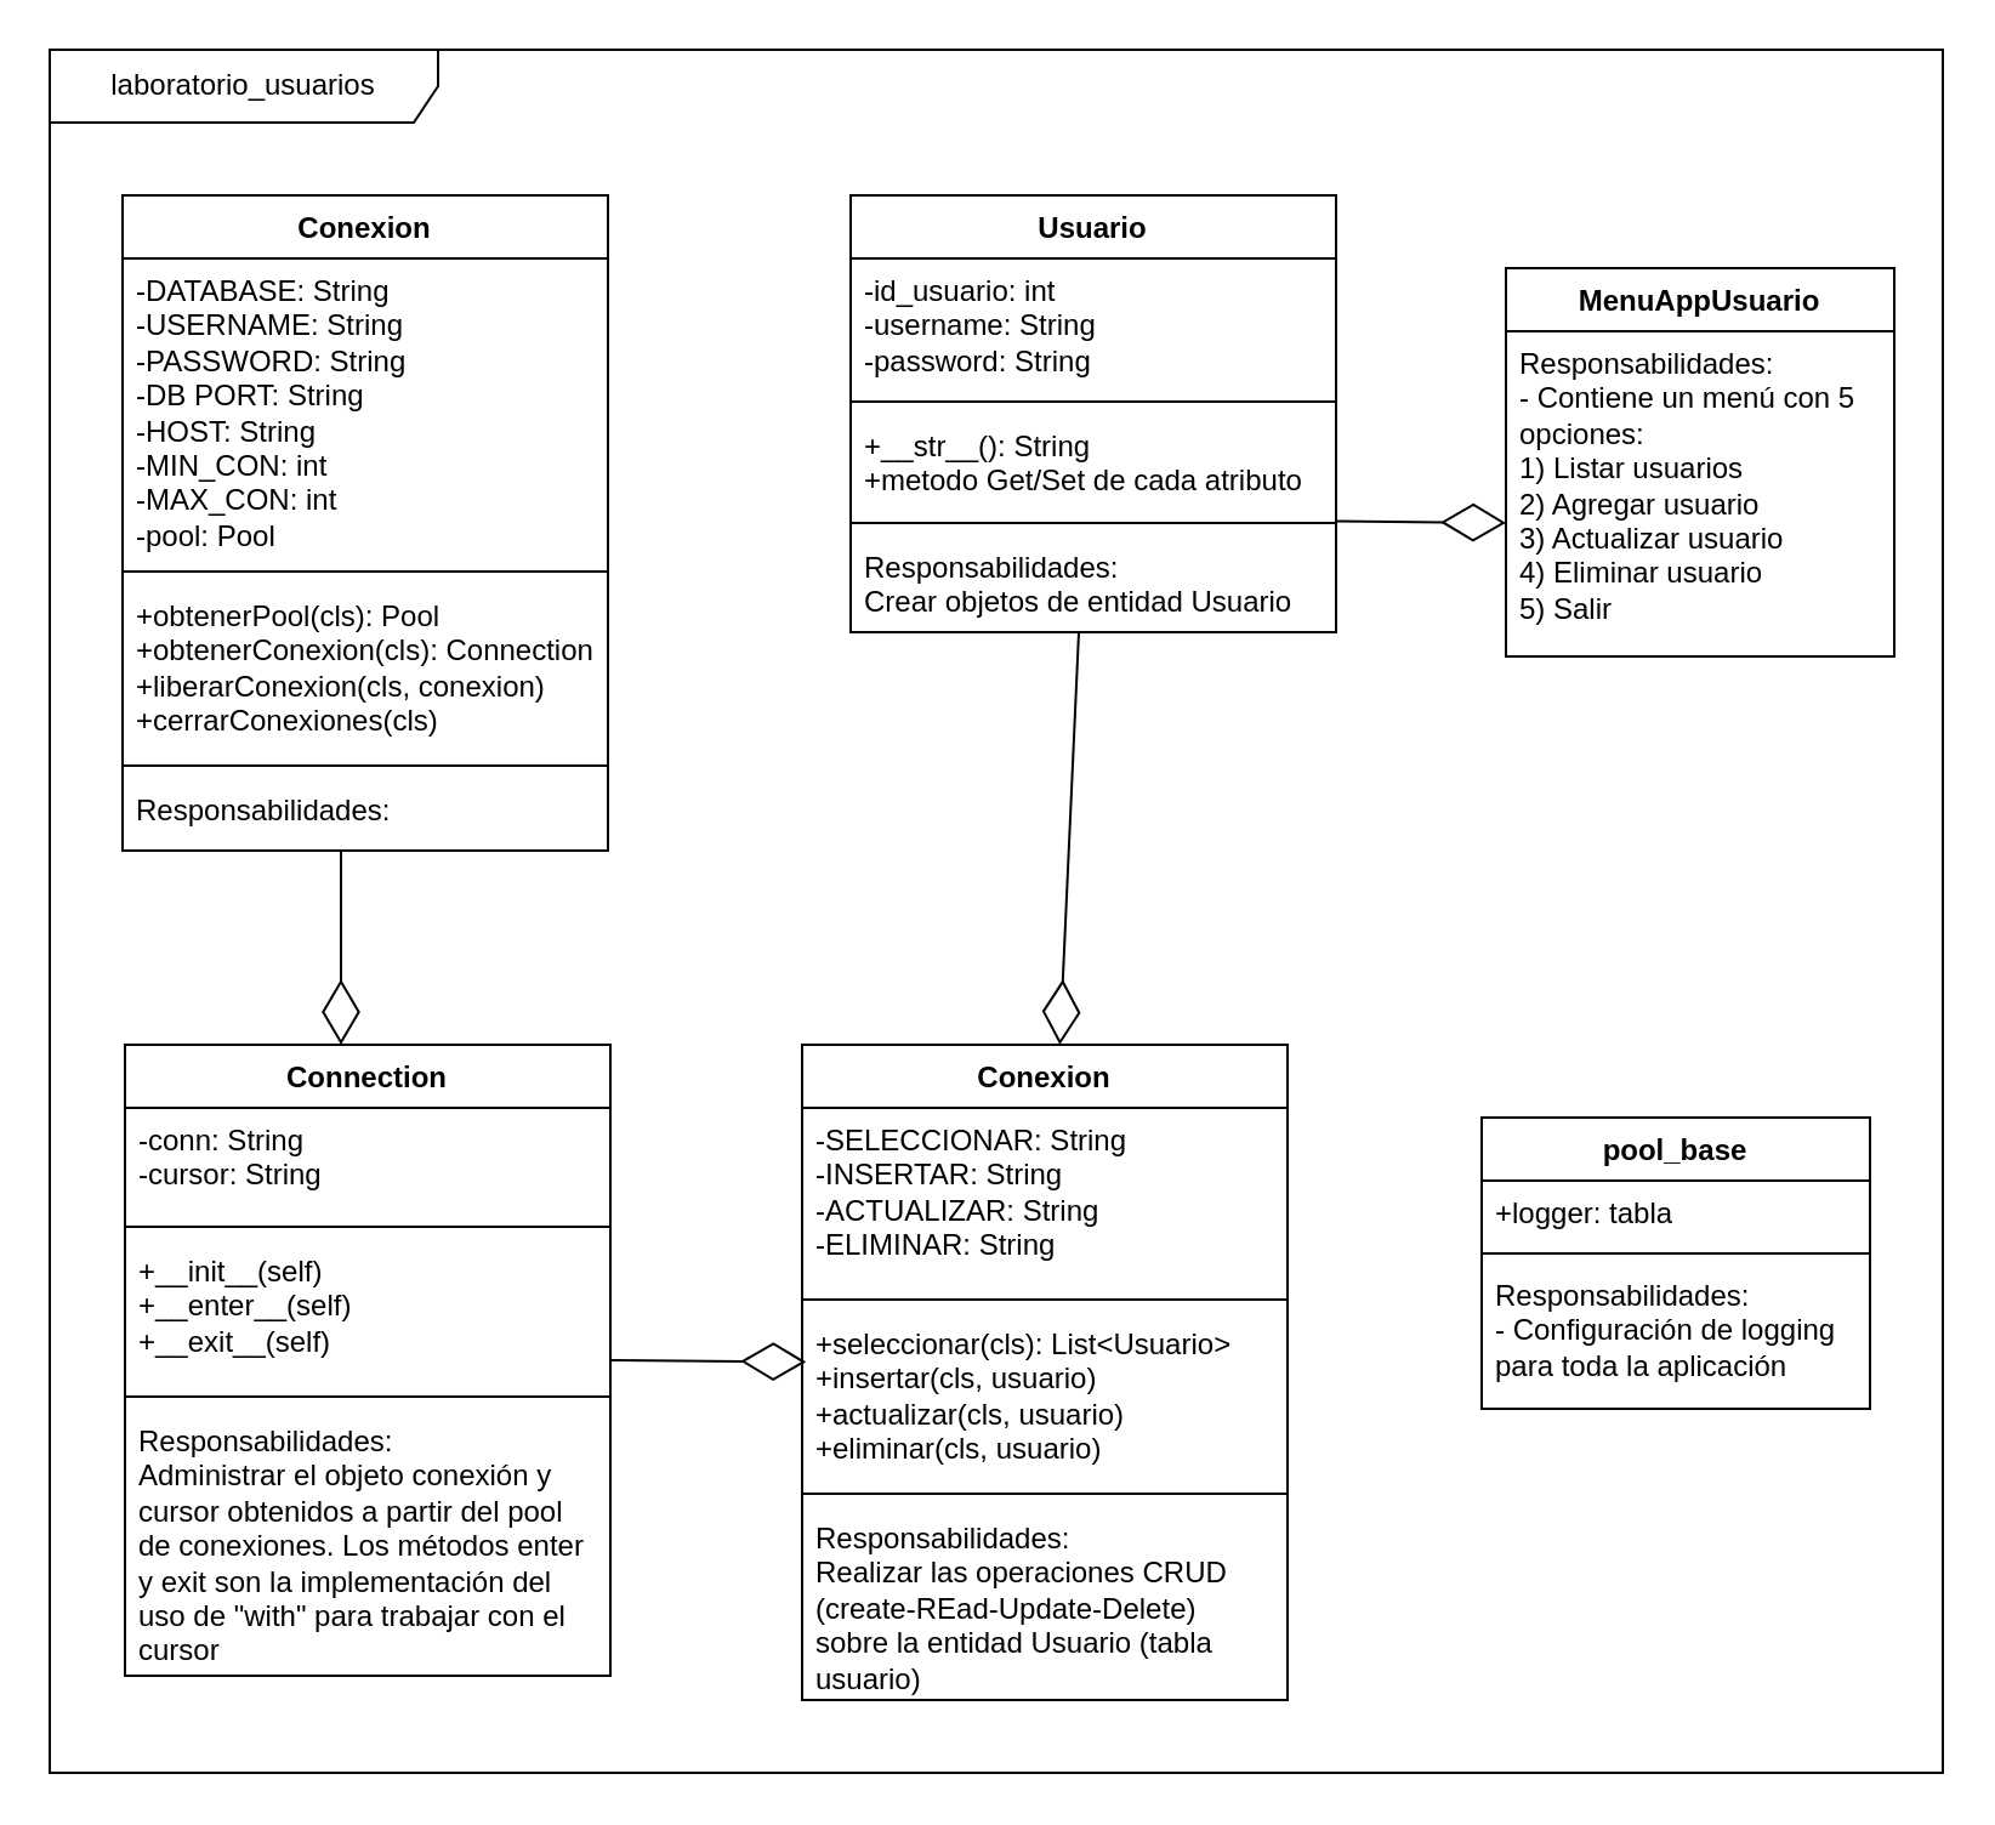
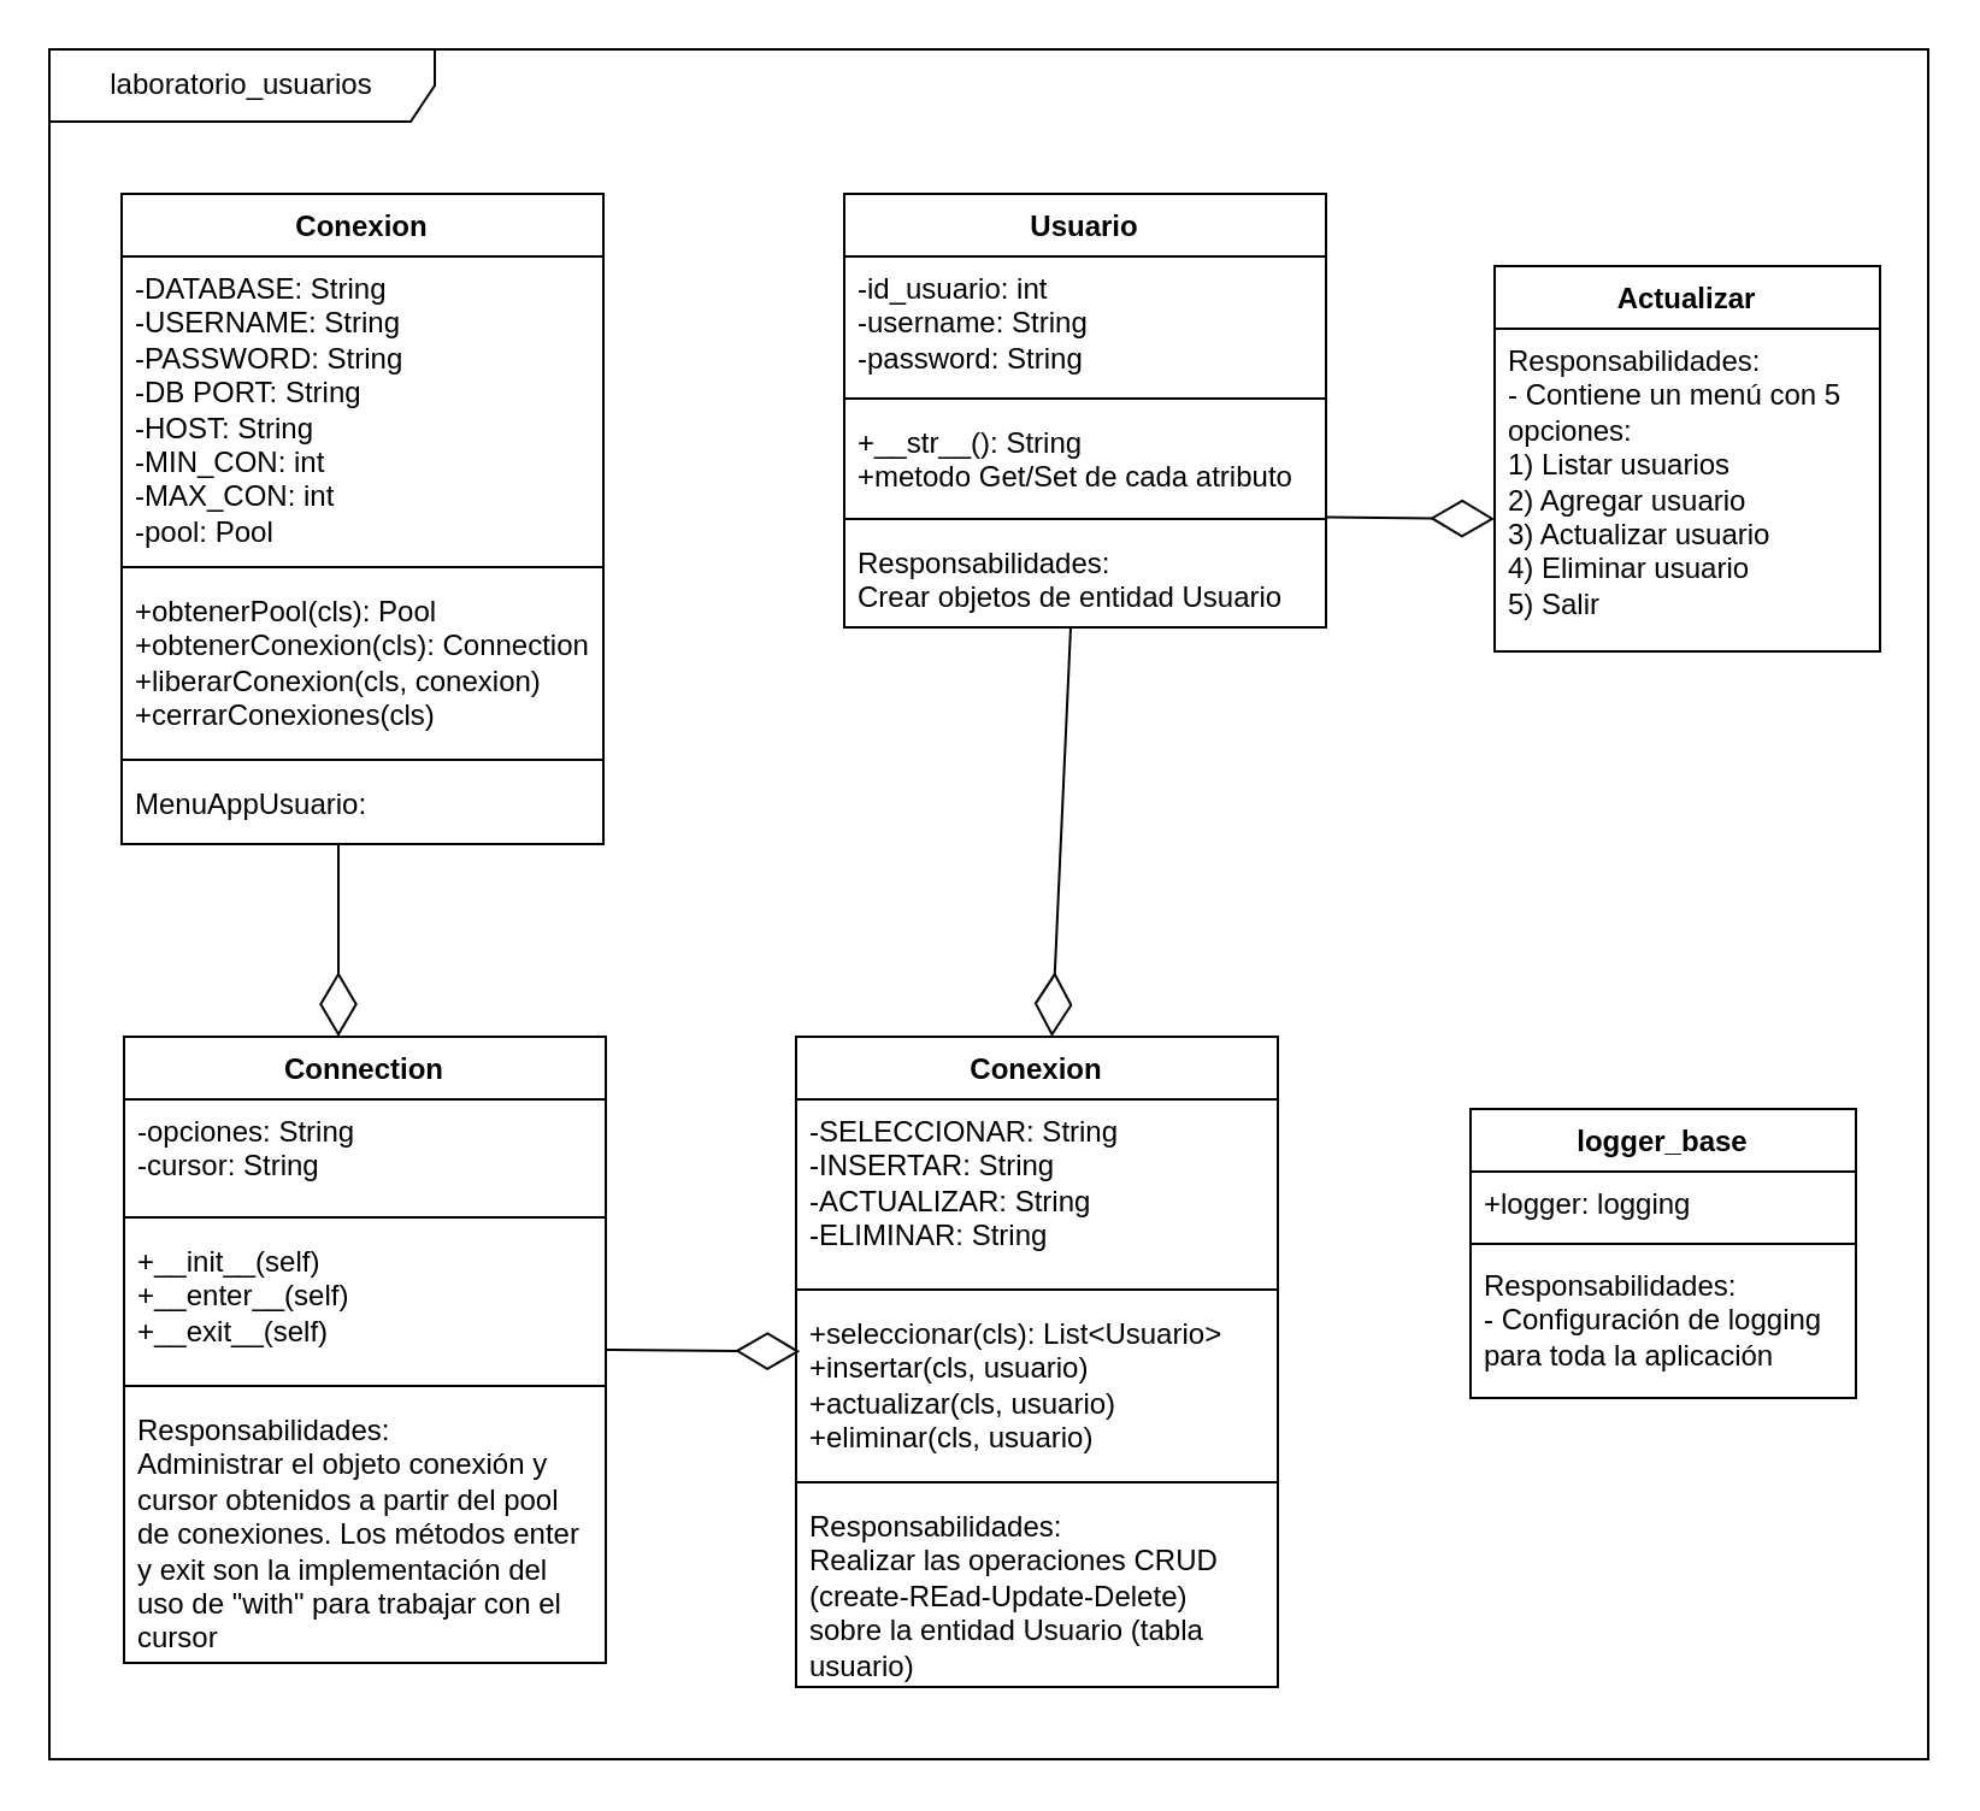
  <mxCell id="0" />
  <mxCell id="1" parent="0" />
  <mxCell id="2" value="laboratorio_usuarios" style="shape=umlFrame;whiteSpace=wrap;html=1;pointerEvents=0;recursiveResize=0;container=1;collapsible=0;width=160;" vertex="1" parent="1"><mxGeometry x="20" y="20" width="780" height="710" as="geometry" /></mxCell>
  <mxCell id="3" value="Conexion" style="swimlane;fontStyle=1;align=center;verticalAlign=top;childLayout=stackLayout;horizontal=1;startSize=26;horizontalStack=0;resizeParent=1;resizeParentMax=0;resizeLast=0;collapsible=1;marginBottom=0;whiteSpace=wrap;html=1;" vertex="1" parent="2"><mxGeometry x="30" y="60" width="200" height="270" as="geometry" /></mxCell>
  <mxCell id="4" value="-DATABASE: String&lt;div&gt;-USERNAME: String&lt;/div&gt;&lt;div&gt;-PASSWORD: String&lt;/div&gt;&lt;div&gt;-DB PORT: String&lt;/div&gt;&lt;div&gt;-HOST: String&lt;/div&gt;&lt;div&gt;-MIN_CON: int&lt;/div&gt;&lt;div&gt;-MAX_CON: int&lt;/div&gt;&lt;div&gt;-pool: Pool&lt;/div&gt;" style="text;strokeColor=none;fillColor=none;align=left;verticalAlign=top;spacingLeft=4;spacingRight=4;overflow=hidden;rotatable=0;points=[[0,0.5],[1,0.5]];portConstraint=eastwest;whiteSpace=wrap;html=1;" vertex="1" parent="3"><mxGeometry y="26" width="200" height="124" as="geometry" /></mxCell>
  <mxCell id="5" value="" style="line;strokeWidth=1;fillColor=none;align=left;verticalAlign=middle;spacingTop=-1;spacingLeft=3;spacingRight=3;rotatable=0;labelPosition=right;points=[];portConstraint=eastwest;strokeColor=inherit;" vertex="1" parent="3"><mxGeometry y="150" width="200" height="10" as="geometry" /></mxCell>
  <mxCell id="6" value="+obtenerPool(cls): Pool&lt;div&gt;+obtenerConexion(cls): Connection&lt;/div&gt;&lt;div&gt;+liberarConexion(cls, conexion)&lt;/div&gt;&lt;div&gt;+cerrarConexiones(cls)&lt;/div&gt;" style="text;strokeColor=none;fillColor=none;align=left;verticalAlign=top;spacingLeft=4;spacingRight=4;overflow=hidden;rotatable=0;points=[[0,0.5],[1,0.5]];portConstraint=eastwest;whiteSpace=wrap;html=1;" vertex="1" parent="3"><mxGeometry y="160" width="200" height="70" as="geometry" /></mxCell>
  <mxCell id="7" value="" style="line;strokeWidth=1;fillColor=none;align=left;verticalAlign=middle;spacingTop=-1;spacingLeft=3;spacingRight=3;rotatable=0;labelPosition=right;points=[];portConstraint=eastwest;strokeColor=inherit;" vertex="1" parent="3"><mxGeometry y="230" width="200" height="10" as="geometry" /></mxCell>
- <mxCell id="8" value="Responsabilidades:" style="text;strokeColor=none;fillColor=none;align=left;verticalAlign=top;spacingLeft=4;spacingRight=4;overflow=hidden;rotatable=0;points=[[0,0.5],[1,0.5]];portConstraint=eastwest;whiteSpace=wrap;html=1;" vertex="1" parent="3"><mxGeometry y="240" width="200" height="30" as="geometry" /></mxCell>
+ <mxCell id="8" value="MenuAppUsuario:" style="text;strokeColor=none;fillColor=none;align=left;verticalAlign=top;spacingLeft=4;spacingRight=4;overflow=hidden;rotatable=0;points=[[0,0.5],[1,0.5]];portConstraint=eastwest;whiteSpace=wrap;html=1;" vertex="1" parent="3"><mxGeometry y="240" width="200" height="30" as="geometry" /></mxCell>
  <mxCell id="9" value="Connection" style="swimlane;fontStyle=1;align=center;verticalAlign=top;childLayout=stackLayout;horizontal=1;startSize=26;horizontalStack=0;resizeParent=1;resizeParentMax=0;resizeLast=0;collapsible=1;marginBottom=0;whiteSpace=wrap;html=1;" vertex="1" parent="2"><mxGeometry x="31" y="410" width="200" height="260" as="geometry" /></mxCell>
- <mxCell id="10" value="-conn: String&lt;div&gt;-cursor: String&lt;/div&gt;" style="text;strokeColor=none;fillColor=none;align=left;verticalAlign=top;spacingLeft=4;spacingRight=4;overflow=hidden;rotatable=0;points=[[0,0.5],[1,0.5]];portConstraint=eastwest;whiteSpace=wrap;html=1;" vertex="1" parent="9"><mxGeometry y="26" width="200" height="44" as="geometry" /></mxCell>
+ <mxCell id="10" value="-opciones: String&lt;div&gt;-cursor: String&lt;/div&gt;" style="text;strokeColor=none;fillColor=none;align=left;verticalAlign=top;spacingLeft=4;spacingRight=4;overflow=hidden;rotatable=0;points=[[0,0.5],[1,0.5]];portConstraint=eastwest;whiteSpace=wrap;html=1;" vertex="1" parent="9"><mxGeometry y="26" width="200" height="44" as="geometry" /></mxCell>
  <mxCell id="11" value="" style="line;strokeWidth=1;fillColor=none;align=left;verticalAlign=middle;spacingTop=-1;spacingLeft=3;spacingRight=3;rotatable=0;labelPosition=right;points=[];portConstraint=eastwest;strokeColor=inherit;" vertex="1" parent="9"><mxGeometry y="70" width="200" height="10" as="geometry" /></mxCell>
  <mxCell id="12" value="&lt;div&gt;&lt;font color=&quot;#000000&quot;&gt;+__init__(self)&lt;/font&gt;&lt;/div&gt;&lt;div&gt;+__enter__(self)&lt;/div&gt;&lt;div&gt;+__exit__(self)&lt;/div&gt;" style="text;strokeColor=none;fillColor=none;align=left;verticalAlign=top;spacingLeft=4;spacingRight=4;overflow=hidden;rotatable=0;points=[[0,0.5],[1,0.5]];portConstraint=eastwest;whiteSpace=wrap;html=1;" vertex="1" parent="9"><mxGeometry y="80" width="200" height="60" as="geometry" /></mxCell>
  <mxCell id="13" value="" style="line;strokeWidth=1;fillColor=none;align=left;verticalAlign=middle;spacingTop=-1;spacingLeft=3;spacingRight=3;rotatable=0;labelPosition=right;points=[];portConstraint=eastwest;strokeColor=inherit;" vertex="1" parent="9"><mxGeometry y="140" width="200" height="10" as="geometry" /></mxCell>
  <mxCell id="14" value="Responsabilidades:&lt;div&gt;Administrar el objeto conexión y cursor obtenidos a partir del pool de conexiones. Los métodos enter y exit son la implementación del uso de &quot;with&quot; para trabajar con el cursor&lt;/div&gt;" style="text;strokeColor=none;fillColor=none;align=left;verticalAlign=top;spacingLeft=4;spacingRight=4;overflow=hidden;rotatable=0;points=[[0,0.5],[1,0.5]];portConstraint=eastwest;whiteSpace=wrap;html=1;" vertex="1" parent="9"><mxGeometry y="150" width="200" height="110" as="geometry" /></mxCell>
  <mxCell id="15" value="Conexion" style="swimlane;fontStyle=1;align=center;verticalAlign=top;childLayout=stackLayout;horizontal=1;startSize=26;horizontalStack=0;resizeParent=1;resizeParentMax=0;resizeLast=0;collapsible=1;marginBottom=0;whiteSpace=wrap;html=1;" vertex="1" parent="2"><mxGeometry x="310" y="410" width="200" height="270" as="geometry" /></mxCell>
  <mxCell id="16" value="-SELECCIONAR: String&lt;div&gt;-INSERTAR: String&lt;/div&gt;&lt;div&gt;-ACTUALIZAR: String&lt;/div&gt;&lt;div&gt;-ELIMINAR: String&lt;/div&gt;" style="text;strokeColor=none;fillColor=none;align=left;verticalAlign=top;spacingLeft=4;spacingRight=4;overflow=hidden;rotatable=0;points=[[0,0.5],[1,0.5]];portConstraint=eastwest;whiteSpace=wrap;html=1;" vertex="1" parent="15"><mxGeometry y="26" width="200" height="74" as="geometry" /></mxCell>
  <mxCell id="17" value="" style="line;strokeWidth=1;fillColor=none;align=left;verticalAlign=middle;spacingTop=-1;spacingLeft=3;spacingRight=3;rotatable=0;labelPosition=right;points=[];portConstraint=eastwest;strokeColor=inherit;" vertex="1" parent="15"><mxGeometry y="100" width="200" height="10" as="geometry" /></mxCell>
  <mxCell id="18" value="+seleccionar(cls): List&amp;lt;Usuario&amp;gt;&lt;div&gt;+insertar(cls, usuario)&lt;/div&gt;&lt;div&gt;+actualizar(cls, usuario)&lt;/div&gt;&lt;div&gt;+eliminar(cls, usuario)&lt;/div&gt;" style="text;strokeColor=none;fillColor=none;align=left;verticalAlign=top;spacingLeft=4;spacingRight=4;overflow=hidden;rotatable=0;points=[[0,0.5],[1,0.5]];portConstraint=eastwest;whiteSpace=wrap;html=1;" vertex="1" parent="15"><mxGeometry y="110" width="200" height="70" as="geometry" /></mxCell>
  <mxCell id="19" value="" style="line;strokeWidth=1;fillColor=none;align=left;verticalAlign=middle;spacingTop=-1;spacingLeft=3;spacingRight=3;rotatable=0;labelPosition=right;points=[];portConstraint=eastwest;strokeColor=inherit;" vertex="1" parent="15"><mxGeometry y="180" width="200" height="10" as="geometry" /></mxCell>
  <mxCell id="20" value="Responsabilidades:&lt;div&gt;Realizar las operaciones CRUD (create-REad-Update-Delete) sobre la entidad Usuario (tabla usuario)&lt;/div&gt;" style="text;strokeColor=none;fillColor=none;align=left;verticalAlign=top;spacingLeft=4;spacingRight=4;overflow=hidden;rotatable=0;points=[[0,0.5],[1,0.5]];portConstraint=eastwest;whiteSpace=wrap;html=1;" vertex="1" parent="15"><mxGeometry y="190" width="200" height="80" as="geometry" /></mxCell>
  <mxCell id="21" value="Usuario" style="swimlane;fontStyle=1;align=center;verticalAlign=top;childLayout=stackLayout;horizontal=1;startSize=26;horizontalStack=0;resizeParent=1;resizeParentMax=0;resizeLast=0;collapsible=1;marginBottom=0;whiteSpace=wrap;html=1;" vertex="1" parent="2"><mxGeometry x="330" y="60" width="200" height="180" as="geometry" /></mxCell>
  <mxCell id="22" value="-id_usuario: int&lt;div&gt;&lt;span style=&quot;background-color: transparent;&quot;&gt;-username: String&lt;/span&gt;&lt;div&gt;-password: String&lt;/div&gt;&lt;/div&gt;" style="text;strokeColor=none;fillColor=none;align=left;verticalAlign=top;spacingLeft=4;spacingRight=4;overflow=hidden;rotatable=0;points=[[0,0.5],[1,0.5]];portConstraint=eastwest;whiteSpace=wrap;html=1;" vertex="1" parent="21"><mxGeometry y="26" width="200" height="54" as="geometry" /></mxCell>
  <mxCell id="23" value="" style="line;strokeWidth=1;fillColor=none;align=left;verticalAlign=middle;spacingTop=-1;spacingLeft=3;spacingRight=3;rotatable=0;labelPosition=right;points=[];portConstraint=eastwest;strokeColor=inherit;" vertex="1" parent="21"><mxGeometry y="80" width="200" height="10" as="geometry" /></mxCell>
  <mxCell id="24" value="+__str__(): String&lt;div&gt;+metodo Get/Set de cada atributo&lt;/div&gt;" style="text;strokeColor=none;fillColor=none;align=left;verticalAlign=top;spacingLeft=4;spacingRight=4;overflow=hidden;rotatable=0;points=[[0,0.5],[1,0.5]];portConstraint=eastwest;whiteSpace=wrap;html=1;" vertex="1" parent="21"><mxGeometry y="90" width="200" height="40" as="geometry" /></mxCell>
  <mxCell id="25" value="" style="line;strokeWidth=1;fillColor=none;align=left;verticalAlign=middle;spacingTop=-1;spacingLeft=3;spacingRight=3;rotatable=0;labelPosition=right;points=[];portConstraint=eastwest;strokeColor=inherit;" vertex="1" parent="21"><mxGeometry y="130" width="200" height="10" as="geometry" /></mxCell>
  <mxCell id="26" value="Responsabilidades:&lt;div&gt;Crear objetos de entidad Usuario&lt;/div&gt;" style="text;strokeColor=none;fillColor=none;align=left;verticalAlign=top;spacingLeft=4;spacingRight=4;overflow=hidden;rotatable=0;points=[[0,0.5],[1,0.5]];portConstraint=eastwest;whiteSpace=wrap;html=1;" vertex="1" parent="21"><mxGeometry y="140" width="200" height="40" as="geometry" /></mxCell>
  <mxCell id="27" value="" style="endArrow=diamondThin;endFill=0;endSize=24;html=1;" edge="1" parent="21" target="15"><mxGeometry width="160" relative="1" as="geometry"><mxPoint x="94" y="180" as="sourcePoint" /><mxPoint x="175" y="181" as="targetPoint" /></mxGeometry></mxCell>
- <mxCell id="28" value="MenuAppUsuario" style="swimlane;fontStyle=1;align=center;verticalAlign=top;childLayout=stackLayout;horizontal=1;startSize=26;horizontalStack=0;resizeParent=1;resizeParentMax=0;resizeLast=0;collapsible=1;marginBottom=0;whiteSpace=wrap;html=1;" vertex="1" parent="2"><mxGeometry x="600" y="90" width="160" height="160" as="geometry" /></mxCell>
+ <mxCell id="28" value="Actualizar" style="swimlane;fontStyle=1;align=center;verticalAlign=top;childLayout=stackLayout;horizontal=1;startSize=26;horizontalStack=0;resizeParent=1;resizeParentMax=0;resizeLast=0;collapsible=1;marginBottom=0;whiteSpace=wrap;html=1;" vertex="1" parent="2"><mxGeometry x="600" y="90" width="160" height="160" as="geometry" /></mxCell>
  <mxCell id="29" value="Responsabilidades:&lt;div&gt;- Contiene un menú con 5 opciones:&lt;/div&gt;&lt;div&gt;1) Listar usuarios&lt;/div&gt;&lt;div&gt;2) Agregar usuario&lt;/div&gt;&lt;div&gt;3) Actualizar usuario&lt;/div&gt;&lt;div&gt;4) Eliminar usuario&lt;/div&gt;&lt;div&gt;5) Salir&lt;/div&gt;" style="text;strokeColor=none;fillColor=none;align=left;verticalAlign=top;spacingLeft=4;spacingRight=4;overflow=hidden;rotatable=0;points=[[0,0.5],[1,0.5]];portConstraint=eastwest;whiteSpace=wrap;html=1;" vertex="1" parent="28"><mxGeometry y="26" width="160" height="134" as="geometry" /></mxCell>
  <mxCell id="30" value="" style="endArrow=diamondThin;endFill=0;endSize=24;html=1;" edge="1" parent="2"><mxGeometry width="160" relative="1" as="geometry"><mxPoint x="120" y="330" as="sourcePoint" /><mxPoint x="120" y="410" as="targetPoint" /></mxGeometry></mxCell>
  <mxCell id="31" value="" style="endArrow=diamondThin;endFill=0;endSize=24;html=1;entryX=0.008;entryY=0.295;entryDx=0;entryDy=0;entryPerimeter=0;" edge="1" parent="2" target="18"><mxGeometry width="160" relative="1" as="geometry"><mxPoint x="231" y="540" as="sourcePoint" /><mxPoint x="231" y="620" as="targetPoint" /></mxGeometry></mxCell>
  <mxCell id="32" value="" style="endArrow=diamondThin;endFill=0;endSize=24;html=1;" edge="1" parent="2"><mxGeometry width="160" relative="1" as="geometry"><mxPoint x="530" y="194.23" as="sourcePoint" /><mxPoint x="600" y="195" as="targetPoint" /></mxGeometry></mxCell>
- <mxCell id="33" value="pool_base" style="swimlane;fontStyle=1;align=center;verticalAlign=top;childLayout=stackLayout;horizontal=1;startSize=26;horizontalStack=0;resizeParent=1;resizeParentMax=0;resizeLast=0;collapsible=1;marginBottom=0;whiteSpace=wrap;html=1;" vertex="1" parent="1"><mxGeometry x="610" y="460" width="160" height="120" as="geometry" /></mxCell>
- <mxCell id="34" value="+logger: tabla" style="text;strokeColor=none;fillColor=none;align=left;verticalAlign=top;spacingLeft=4;spacingRight=4;overflow=hidden;rotatable=0;points=[[0,0.5],[1,0.5]];portConstraint=eastwest;whiteSpace=wrap;html=1;" vertex="1" parent="33"><mxGeometry y="26" width="160" height="26" as="geometry" /></mxCell>
+ <mxCell id="33" value="logger_base" style="swimlane;fontStyle=1;align=center;verticalAlign=top;childLayout=stackLayout;horizontal=1;startSize=26;horizontalStack=0;resizeParent=1;resizeParentMax=0;resizeLast=0;collapsible=1;marginBottom=0;whiteSpace=wrap;html=1;" vertex="1" parent="1"><mxGeometry x="610" y="460" width="160" height="120" as="geometry" /></mxCell>
+ <mxCell id="34" value="+logger: logging" style="text;strokeColor=none;fillColor=none;align=left;verticalAlign=top;spacingLeft=4;spacingRight=4;overflow=hidden;rotatable=0;points=[[0,0.5],[1,0.5]];portConstraint=eastwest;whiteSpace=wrap;html=1;" vertex="1" parent="33"><mxGeometry y="26" width="160" height="26" as="geometry" /></mxCell>
  <mxCell id="35" value="" style="line;strokeWidth=1;fillColor=none;align=left;verticalAlign=middle;spacingTop=-1;spacingLeft=3;spacingRight=3;rotatable=0;labelPosition=right;points=[];portConstraint=eastwest;strokeColor=inherit;" vertex="1" parent="33"><mxGeometry y="52" width="160" height="8" as="geometry" /></mxCell>
  <mxCell id="36" value="Responsabilidades:&lt;div&gt;- Configuración de logging para toda la aplicación&lt;/div&gt;" style="text;strokeColor=none;fillColor=none;align=left;verticalAlign=top;spacingLeft=4;spacingRight=4;overflow=hidden;rotatable=0;points=[[0,0.5],[1,0.5]];portConstraint=eastwest;whiteSpace=wrap;html=1;" vertex="1" parent="33"><mxGeometry y="60" width="160" height="60" as="geometry" /></mxCell>
